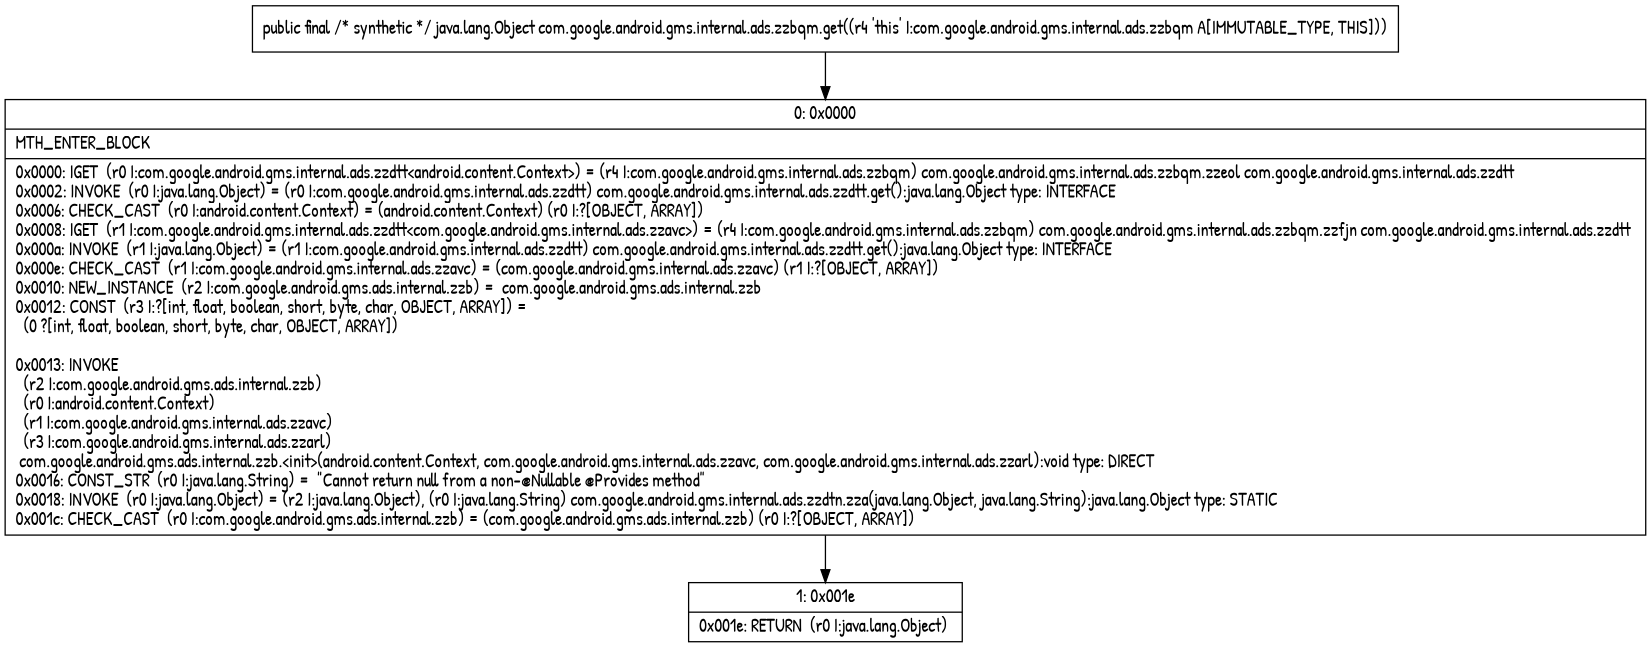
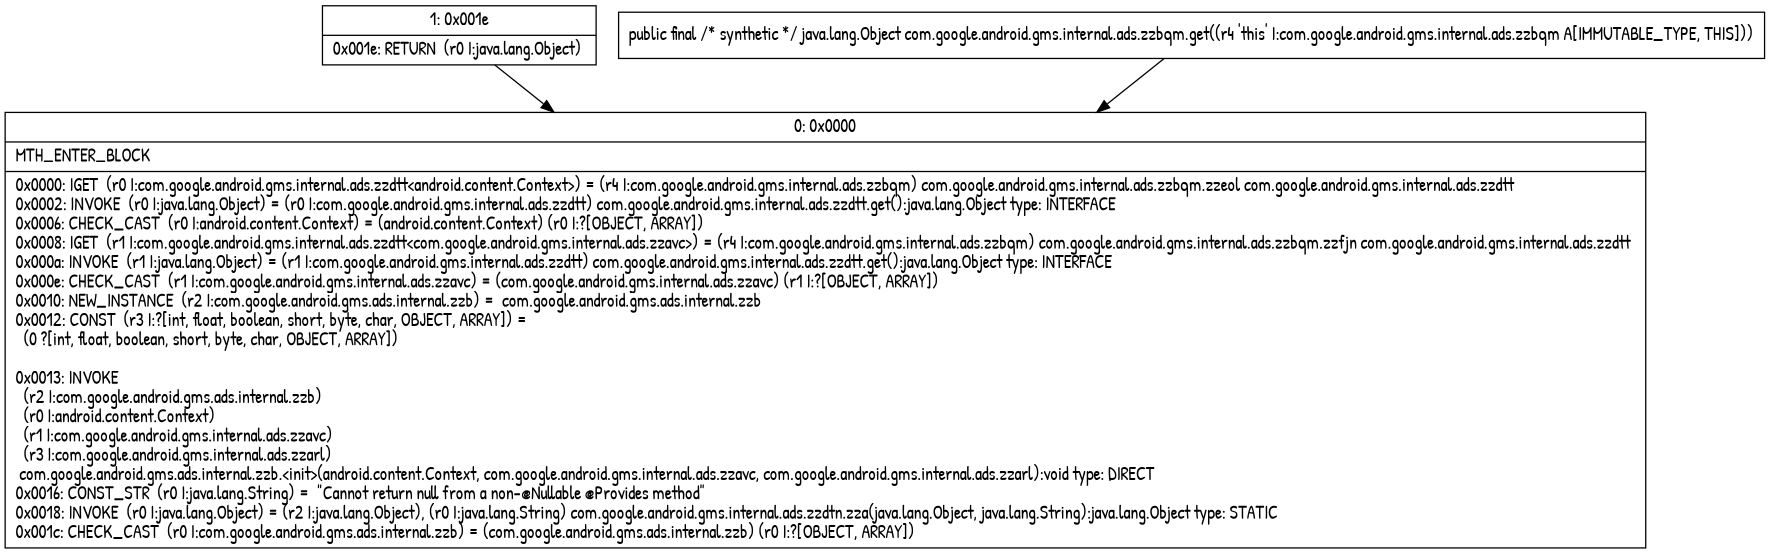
  digraph {
    fontname="Patrick Hand"
    node [shape=record fontname="Patrick Hand"]
    edge [fontname="Patrick Hand"]
    n1 [label="{0\:\ 0x0000|MTH_ENTER_BLOCK\l|0x0000: IGET  (r0 I:com.google.android.gms.internal.ads.zzdtt\<android.content.Context\>) = (r4 I:com.google.android.gms.internal.ads.zzbqm) com.google.android.gms.internal.ads.zzbqm.zzeol com.google.android.gms.internal.ads.zzdtt \l0x0002: INVOKE  (r0 I:java.lang.Object) = (r0 I:com.google.android.gms.internal.ads.zzdtt) com.google.android.gms.internal.ads.zzdtt.get():java.lang.Object type: INTERFACE \l0x0006: CHECK_CAST  (r0 I:android.content.Context) = (android.content.Context) (r0 I:?[OBJECT, ARRAY]) \l0x0008: IGET  (r1 I:com.google.android.gms.internal.ads.zzdtt\<com.google.android.gms.internal.ads.zzavc\>) = (r4 I:com.google.android.gms.internal.ads.zzbqm) com.google.android.gms.internal.ads.zzbqm.zzfjn com.google.android.gms.internal.ads.zzdtt \l0x000a: INVOKE  (r1 I:java.lang.Object) = (r1 I:com.google.android.gms.internal.ads.zzdtt) com.google.android.gms.internal.ads.zzdtt.get():java.lang.Object type: INTERFACE \l0x000e: CHECK_CAST  (r1 I:com.google.android.gms.internal.ads.zzavc) = (com.google.android.gms.internal.ads.zzavc) (r1 I:?[OBJECT, ARRAY]) \l0x0010: NEW_INSTANCE  (r2 I:com.google.android.gms.ads.internal.zzb) =  com.google.android.gms.ads.internal.zzb \l0x0012: CONST  (r3 I:?[int, float, boolean, short, byte, char, OBJECT, ARRAY]) = \l  (0 ?[int, float, boolean, short, byte, char, OBJECT, ARRAY])\l \l0x0013: INVOKE  \l  (r2 I:com.google.android.gms.ads.internal.zzb)\l  (r0 I:android.content.Context)\l  (r1 I:com.google.android.gms.internal.ads.zzavc)\l  (r3 I:com.google.android.gms.internal.ads.zzarl)\l com.google.android.gms.ads.internal.zzb.\<init\>(android.content.Context, com.google.android.gms.internal.ads.zzavc, com.google.android.gms.internal.ads.zzarl):void type: DIRECT \l0x0016: CONST_STR  (r0 I:java.lang.String) =  \"Cannot return null from a non\-@Nullable @Provides method\" \l0x0018: INVOKE  (r0 I:java.lang.Object) = (r2 I:java.lang.Object), (r0 I:java.lang.String) com.google.android.gms.internal.ads.zzdtn.zza(java.lang.Object, java.lang.String):java.lang.Object type: STATIC \l0x001c: CHECK_CAST  (r0 I:com.google.android.gms.ads.internal.zzb) = (com.google.android.gms.ads.internal.zzb) (r0 I:?[OBJECT, ARRAY]) \l}"]
    n2 [label="{1\:\ 0x001e|0x001e: RETURN  (r0 I:java.lang.Object) \l}"]
    n3 [label="{public final \/* synthetic *\/ java.lang.Object com.google.android.gms.internal.ads.zzbqm.get((r4 'this' I:com.google.android.gms.internal.ads.zzbqm A[IMMUTABLE_TYPE, THIS])) }"]
-   n1 -> n2
+   n2 -> n1
    n3 -> n1
  }
